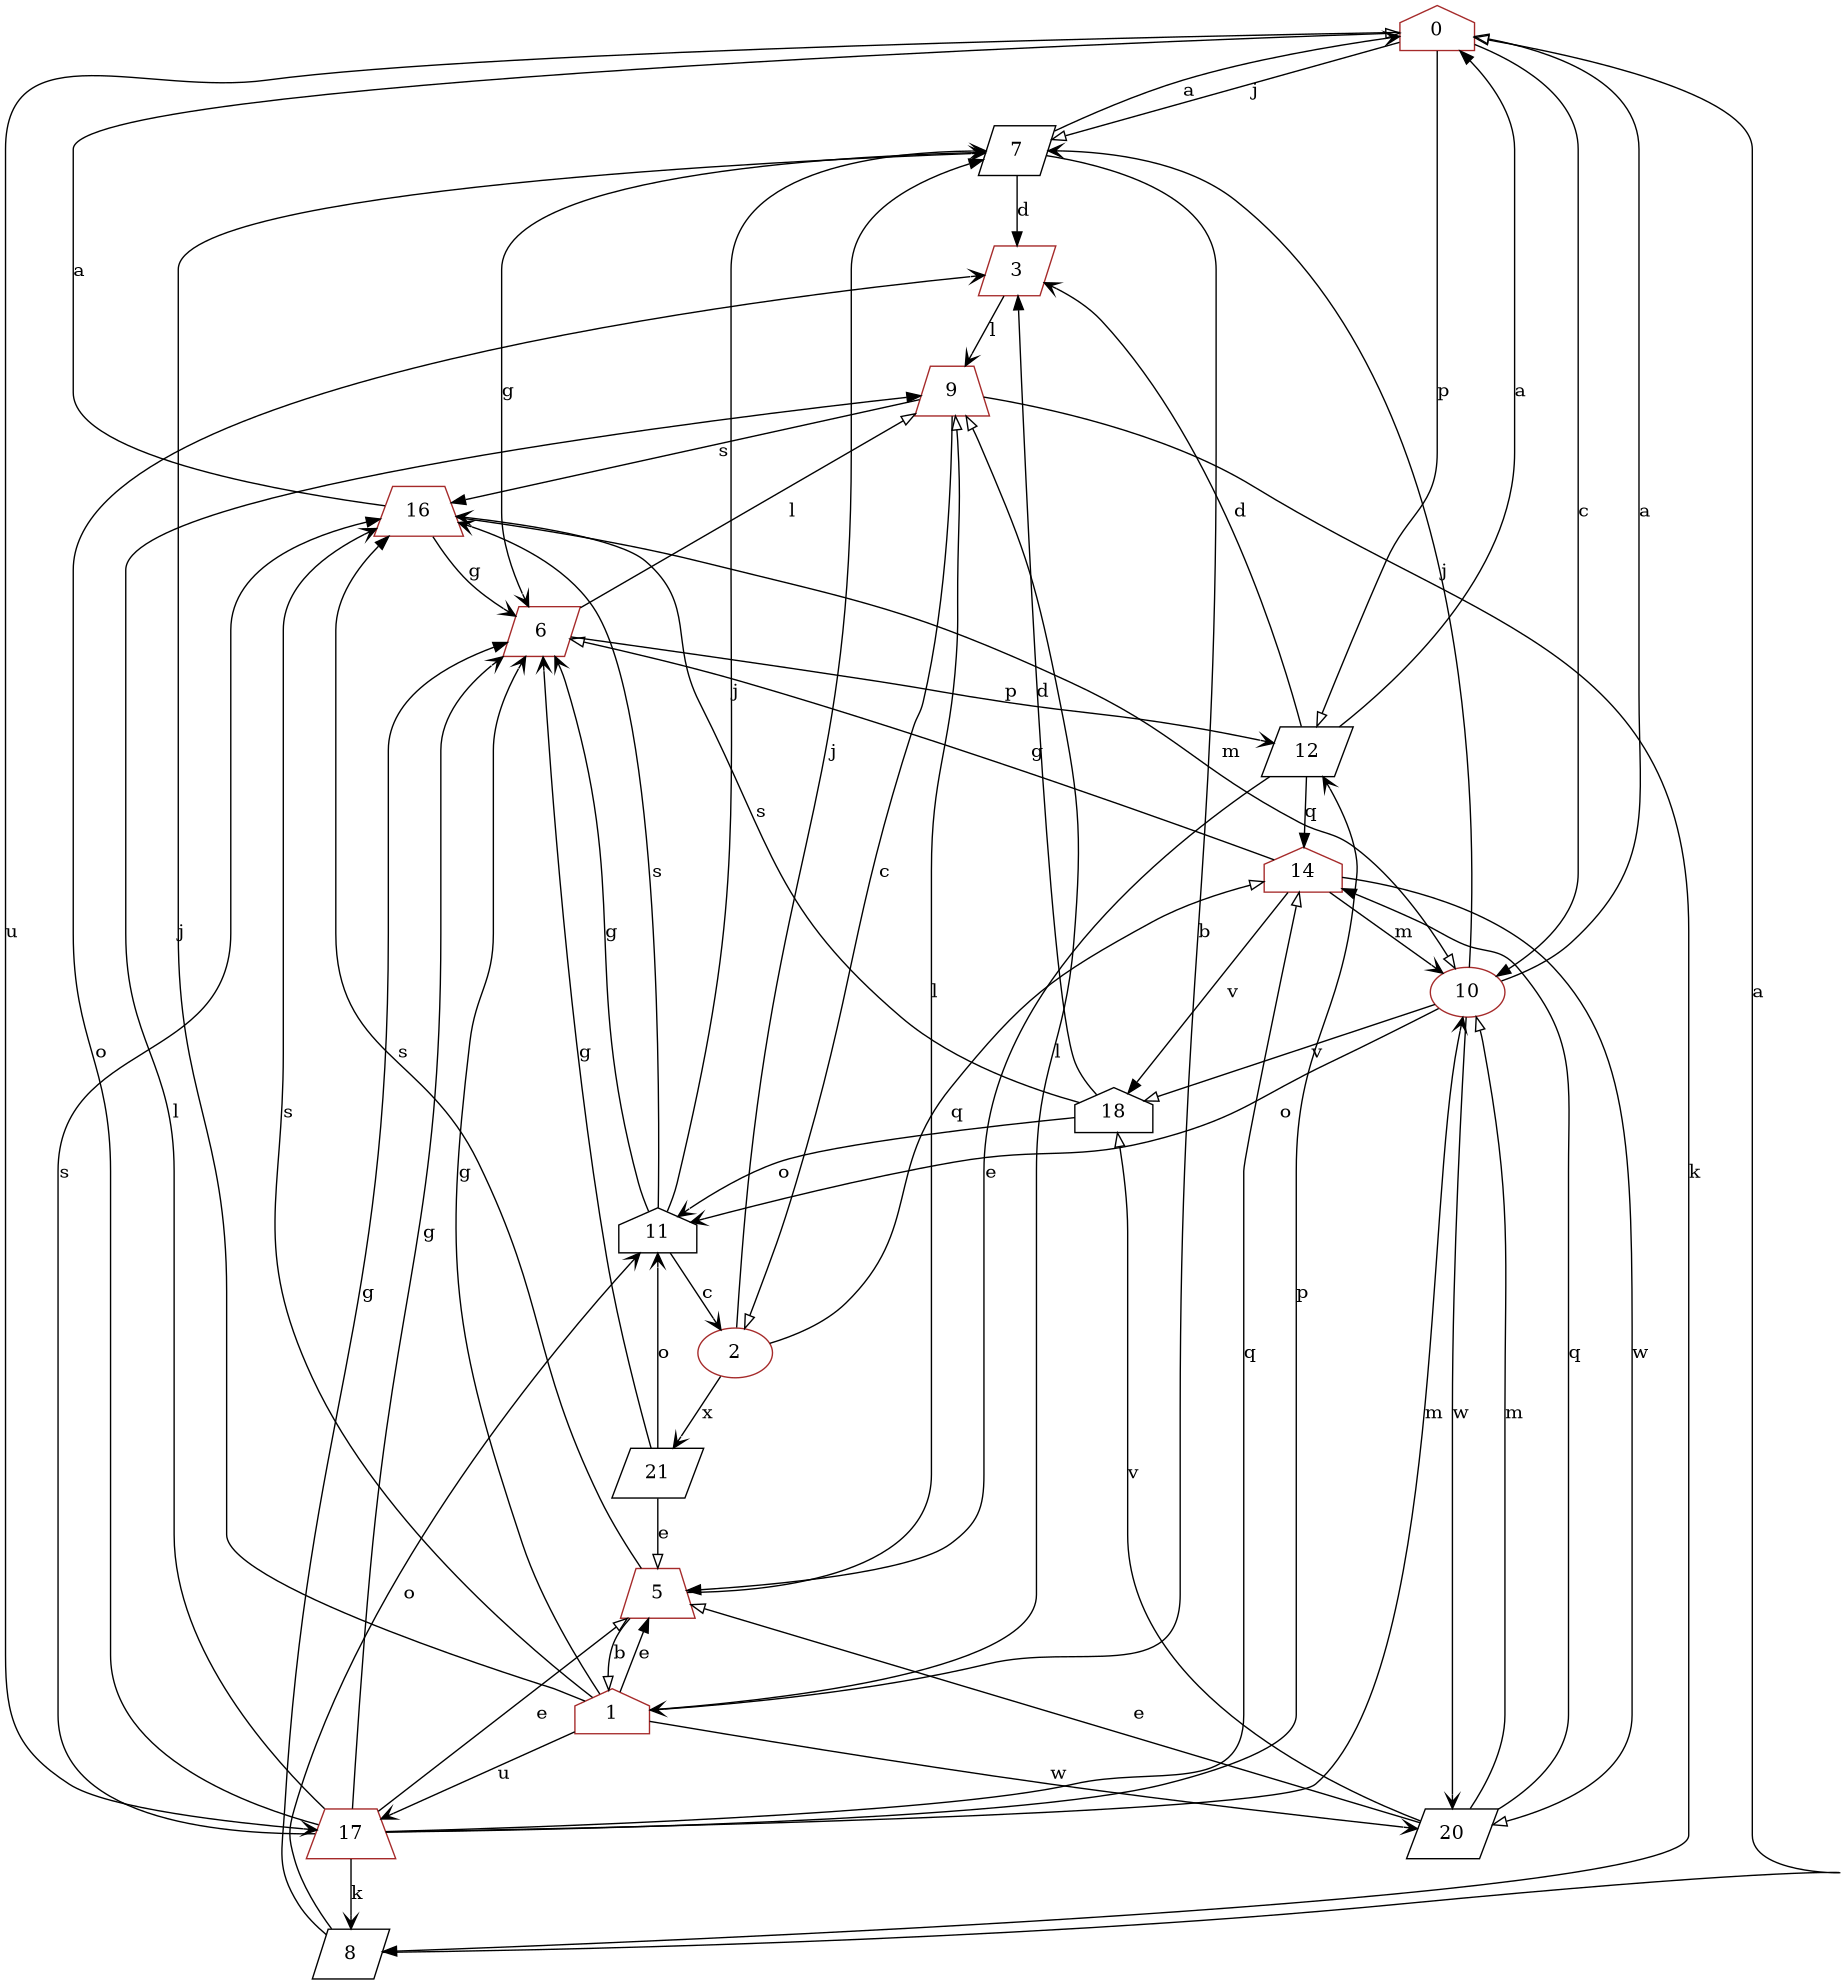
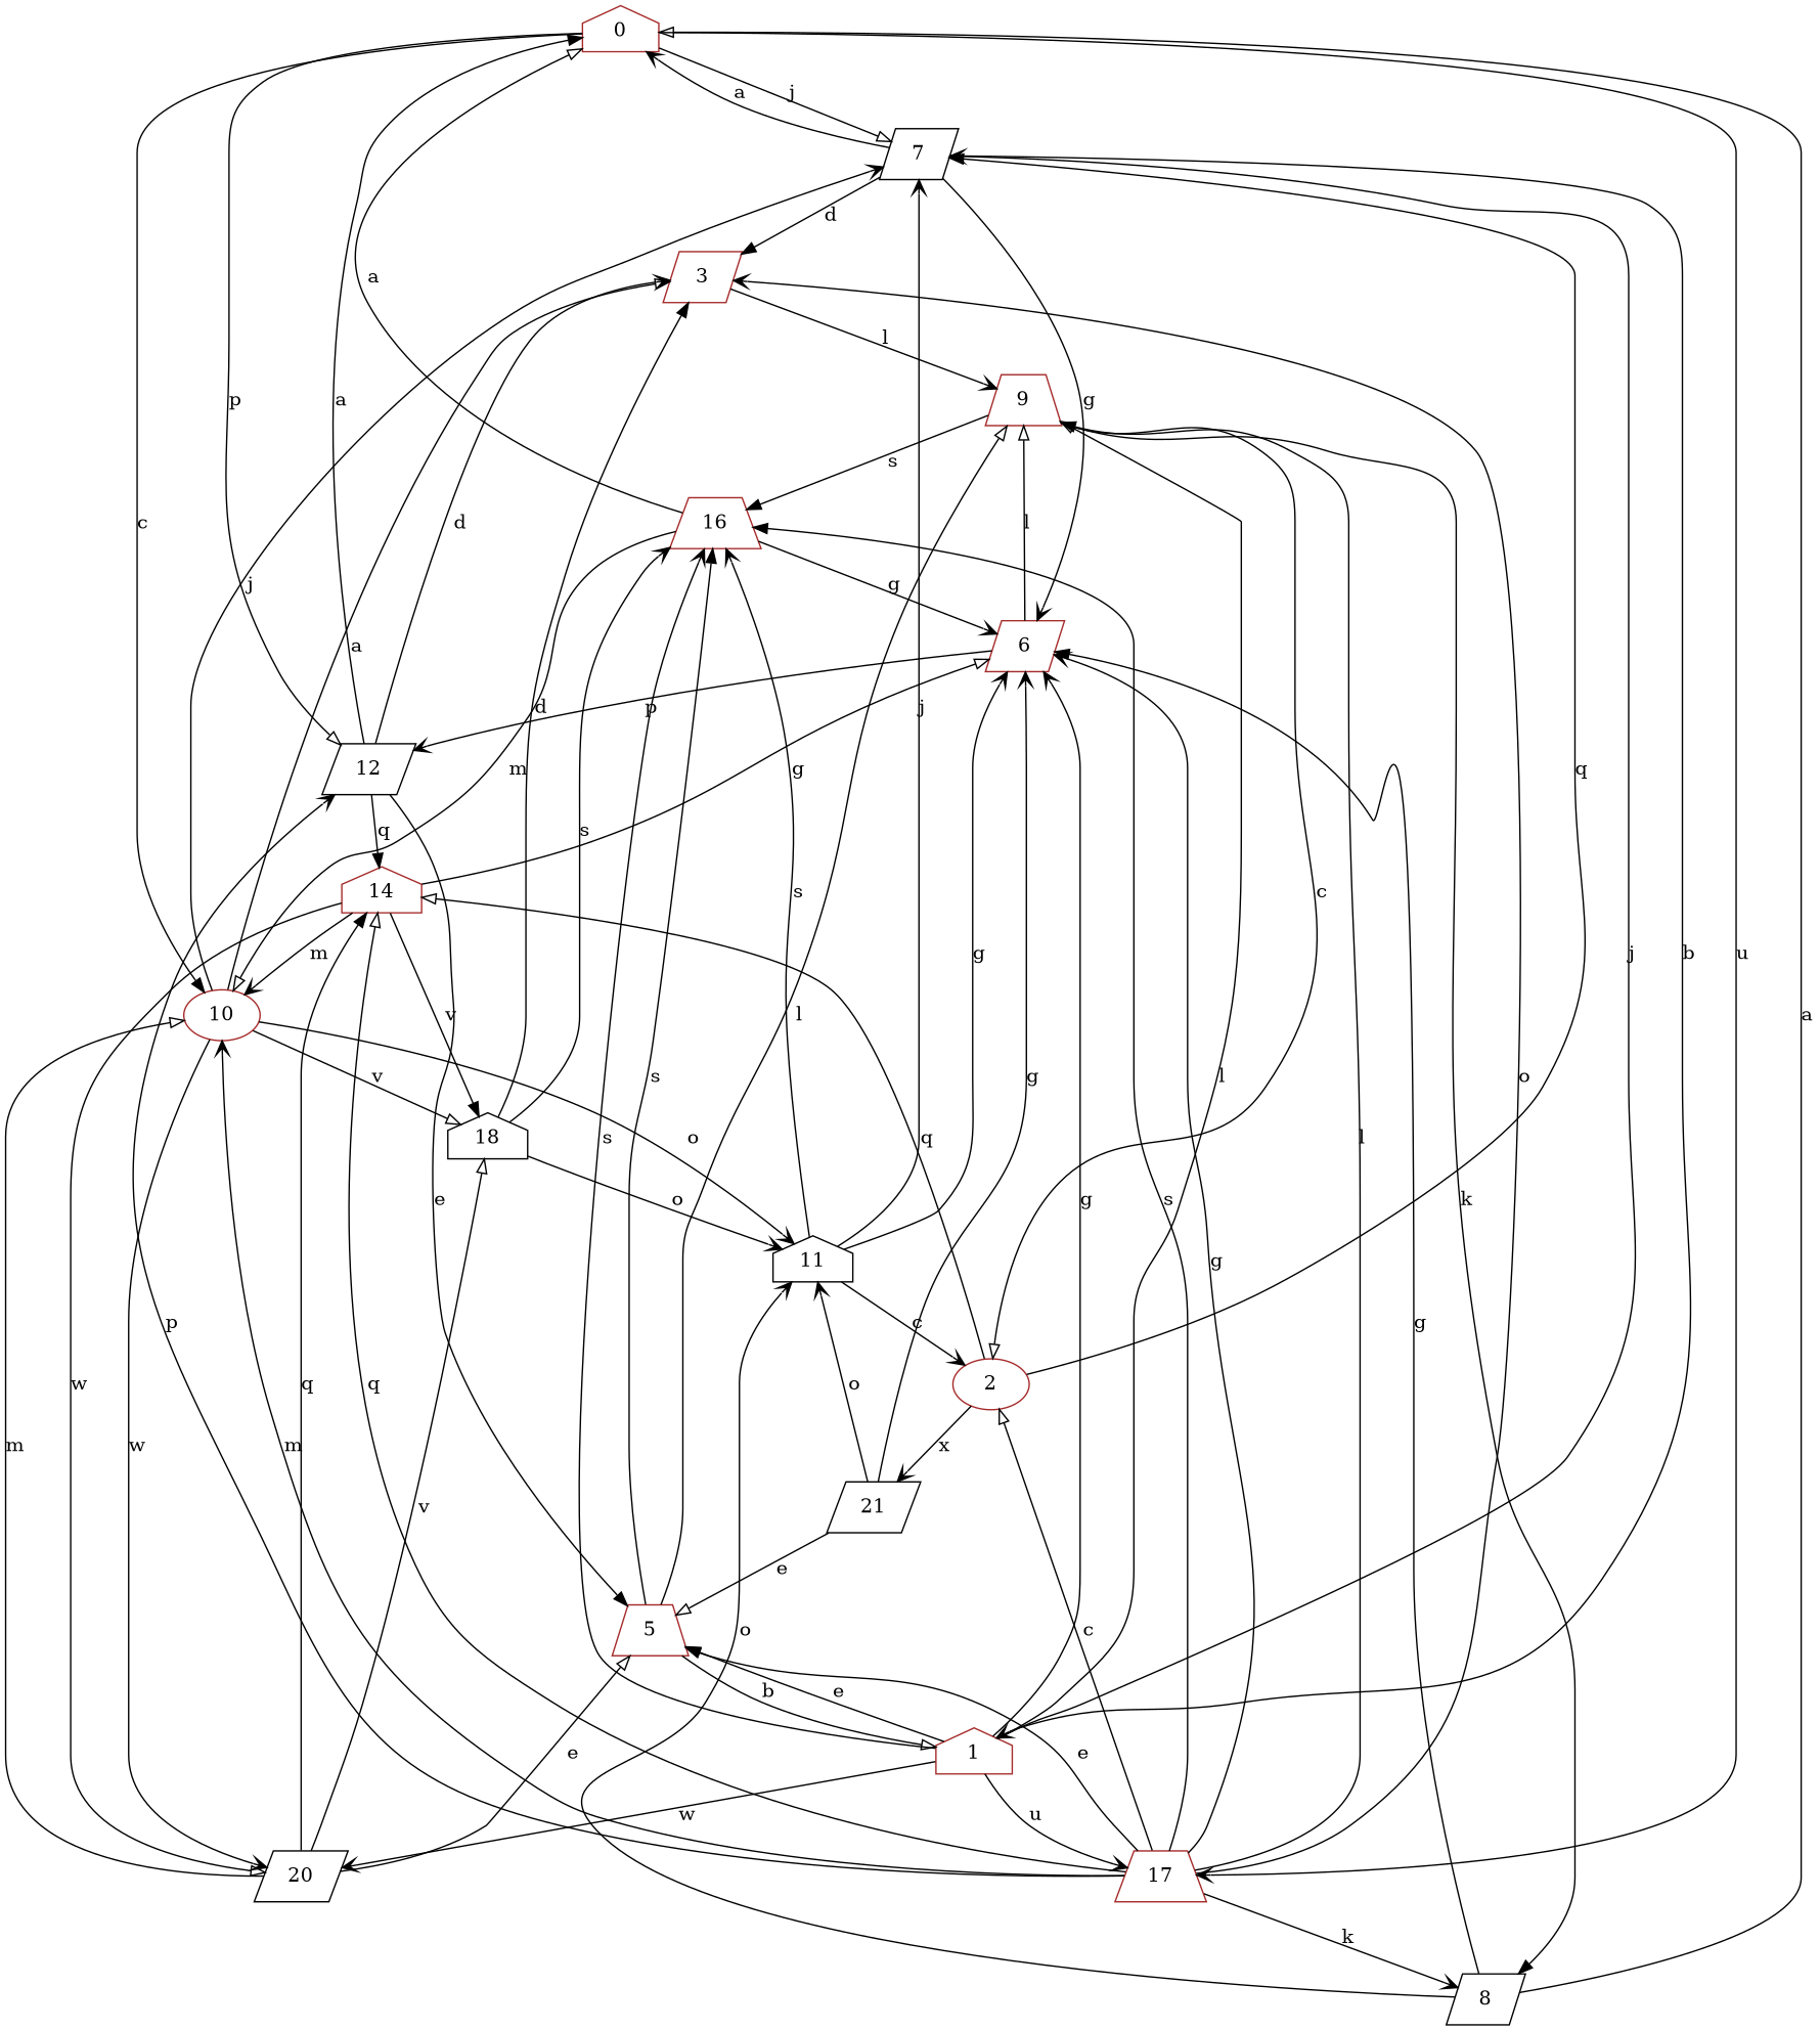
  strict digraph {
    node [color=brown shape=parallelogram]
    edge [arrowhead=vee]
    0 [shape=house]
    7 [color=black]
    10 [shape=ellipse]
    12 [color=black]
    17 [shape=trapezium]
    1 [shape=house]
    6
    3
    20 [color=black]
    11 [color=black shape=house]
    18 [color=black shape=house]
    5 [shape=trapezium]
    14 [shape=house]
    9 [shape=trapezium]
    16 [shape=trapezium]
    2 [shape=ellipse]
    8 [color=black]
    21 [color=black]
    0 -> 7 [arrowhead=onormal label=j]
    0 -> 10 [arrowhead=normal label=c]
    0 -> 12 [arrowhead=onormal label=p]
    0 -> 17 [label=u]
    7 -> 0 [label=a]
    7 -> 1 [label=b]
    7 -> 6 [label=g]
    7 -> 3 [arrowhead=normal label=d]
-   10 -> 0 [arrowhead=onormal label=a]
+   10 -> 3 [arrowhead=onormal label=a]
    10 -> 7 [label=j]
    10 -> 20 [label=w]
    10 -> 11 [label=o]
    10 -> 18 [arrowhead=onormal label=v]
    12 -> 0 [arrowhead=normal label=a]
    12 -> 3 [label=d]
    12 -> 5 [arrowhead=normal label=e]
    12 -> 14 [arrowhead=normal label=q]
    17 -> 10 [label=m]
    17 -> 12 [label=p]
    17 -> 6 [label=g]
    17 -> 3 [label=o]
    17 -> 5 [arrowhead=onormal label=e]
    17 -> 14 [arrowhead=onormal label=q]
    17 -> 9 [arrowhead=normal label=l]
    17 -> 16 [arrowhead=normal label=s]
+   17 -> 2 [arrowhead=onormal label=c]
    17 -> 8 [label=k]
    1 -> 7 [label=j]
    1 -> 17 [label=u]
    1 -> 6 [label=g]
    1 -> 20 [label=w]
    1 -> 5 [arrowhead=normal label=e]
    1 -> 9 [arrowhead=onormal label=l]
    1 -> 16 [label=s]
    6 -> 12 [label=p]
    6 -> 9 [arrowhead=onormal label=l]
    3 -> 9 [label=l]
    20 -> 10 [arrowhead=onormal label=m]
    20 -> 18 [arrowhead=onormal label=v]
    20 -> 5 [arrowhead=onormal label=e]
    20 -> 14 [arrowhead=normal label=q]
    11 -> 7 [label=j]
    11 -> 6 [label=g]
    11 -> 16 [label=s]
    11 -> 2 [label=c]
    18 -> 3 [arrowhead=normal label=d]
    18 -> 11 [label=o]
    18 -> 16 [label=s]
    5 -> 1 [arrowhead=onormal label=b]
    5 -> 9 [arrowhead=onormal label=l]
    5 -> 16 [arrowhead=normal label=s]
    14 -> 10 [label=m]
    14 -> 6 [arrowhead=onormal label=g]
    14 -> 20 [arrowhead=onormal label=w]
    14 -> 18 [arrowhead=normal label=v]
    9 -> 16 [arrowhead=normal label=s]
    9 -> 2 [arrowhead=onormal label=c]
    9 -> 8 [arrowhead=normal label=k]
    16 -> 0 [arrowhead=onormal label=a]
    16 -> 10 [arrowhead=onormal label=m]
    16 -> 6 [label=g]
-   2 -> 7 [arrowhead=normal label=j]
+   2 -> 7 [arrowhead=normal label=q]
    2 -> 14 [arrowhead=onormal label=q]
    2 -> 21 [label=x]
    8 -> 0 [arrowhead=onormal label=a]
    8 -> 6 [arrowhead=normal label=g]
    8 -> 11 [label=o]
    21 -> 6 [label=g]
    21 -> 11 [label=o]
    21 -> 5 [arrowhead=onormal label=e]
  }
